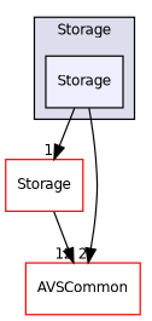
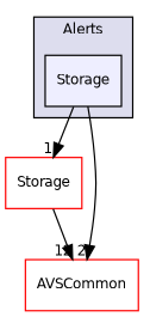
  digraph {
    compound=true
    node [fillcolor=white fontname=Helvetica fontsize=10 shape=box style=filled color=red]
    edge [labeldistance=1.5 labelfontname=Helvetica labelfontsize=10]
    n1 [fillcolor="#eeeeff" label=Storage pencolor=black color=""]
    n2 [label=Storage]
    n3 [label=AVSCommon]
    subgraph cluster_1 {
      bgcolor="#ddddee"
      fontname=Helvetica
      fontsize=10
-     label=Storage
+     label=Alerts
      pencolor=black
      n1
    }
    n1 -> n2 [headlabel=1]
    n1 -> n3 [headlabel=2]
    n2 -> n3 [headlabel=12]
  }
